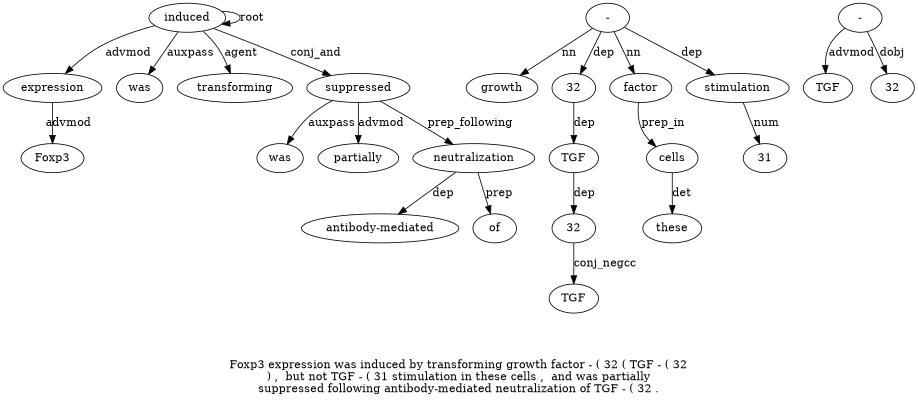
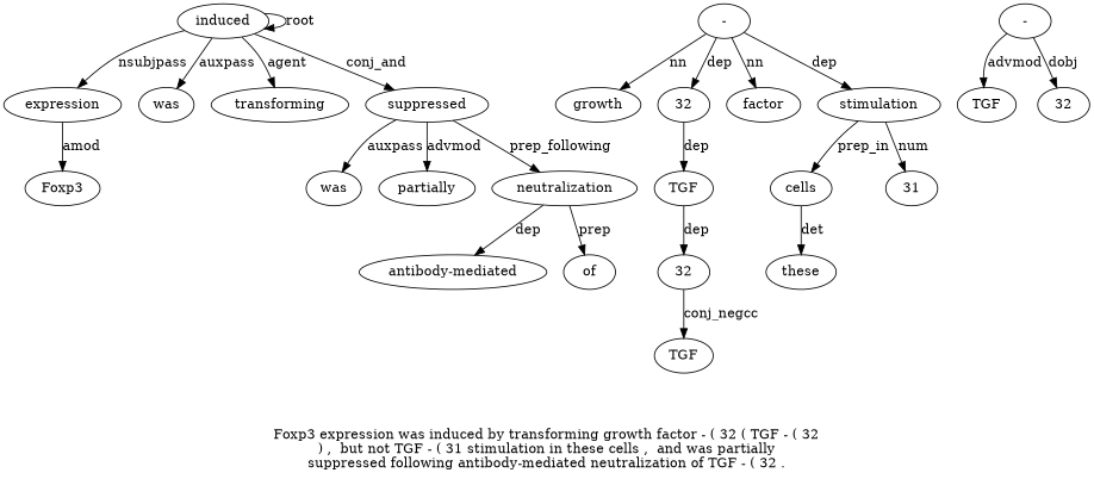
  digraph {
    label="Foxp3 expression was induced by transforming growth factor - ( 32 ( TGF - ( 32\n) ,  but not TGF - ( 31 stimulation in these cells ,  and was partially\nsuppressed following antibody-mediated neutralization of TGF - ( 32 ."
    node [fillcolor=white style=filled]
    n1 [label=expression]
    n2 [label=Foxp3]
    n3 [label=induced]
    n4 [label=was]
    n5 [label=transforming]
    n6 [label=suppressed]
    n7 [label=was]
    n8 [label=partially]
    n9 [label=neutralization]
    n10 [label="-"]
    n11 [label=growth]
    n12 [label=factor]
    n13 [label=32]
    n14 [label=stimulation]
    n15 [label=TGF]
    n16 [label=31]
    n17 [label=cells]
    n18 [label=32]
    n19 [label=TGF]
    n20 [label=these]
    n21 [label="antibody-mediated"]
    n22 [label=of]
    n23 [label="-"]
    n24 [label=TGF]
    n25 [label=32]
-   n1 -> n2 [label=advmod]
-   n3 -> n1 [label=advmod]
+   n1 -> n2 [label=amod]
+   n3 -> n1 [label=nsubjpass]
    n3 -> n3 [label=root]
    n3 -> n4 [label=auxpass]
    n3 -> n5 [label=agent]
    n3 -> n6 [label=conj_and]
    n6 -> n7 [label=auxpass]
    n6 -> n8 [label=advmod]
    n6 -> n9 [label=prep_following]
    n9 -> n21 [label=dep]
    n9 -> n22 [label=prep]
    n10 -> n11 [label=nn]
    n10 -> n12 [label=nn]
    n10 -> n13 [label=dep]
    n10 -> n14 [label=dep]
    n13 -> n15 [label=dep]
    n14 -> n16 [label=num]
-   n12 -> n17 [label=prep_in]
+   n14 -> n17 [label=prep_in]
    n15 -> n18 [label=dep]
    n17 -> n20 [label=det]
    n18 -> n19 [label=conj_negcc]
    n23 -> n24 [label=advmod]
    n23 -> n25 [label=dobj]
  }
